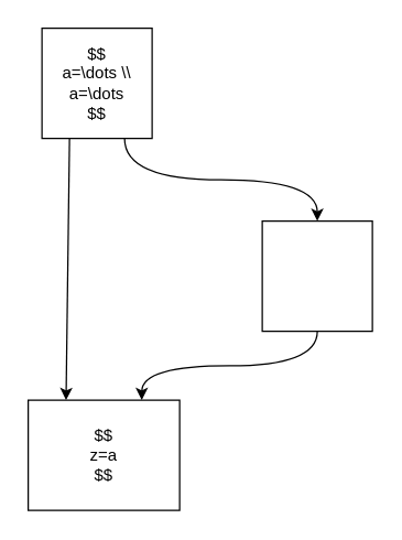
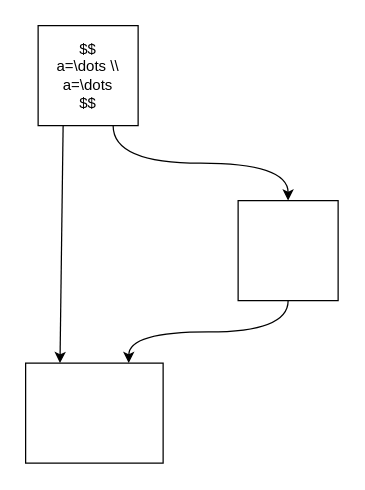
  <mxCell id="0" />
  <mxCell id="1" parent="0" />
  <mxCell id="2" style="rounded=0;orthogonalLoop=1;jettySize=auto;html=1;exitX=0.75;exitY=1;exitDx=0;exitDy=0;entryX=0.5;entryY=0;entryDx=0;entryDy=0;edgeStyle=orthogonalEdgeStyle;curved=1;" edge="1" parent="1" source="3" target="5"><mxGeometry relative="1" as="geometry" /></mxCell>
  <mxCell id="3" value="" style="rounded=0;whiteSpace=wrap;html=1;" vertex="1" parent="1"><mxGeometry x="30" y="20" width="80" height="80" as="geometry" /></mxCell>
  <mxCell id="4" style="edgeStyle=orthogonalEdgeStyle;curved=1;rounded=0;orthogonalLoop=1;jettySize=auto;html=1;entryX=0.75;entryY=0;entryDx=0;entryDy=0;exitX=0.5;exitY=1;exitDx=0;exitDy=0;" edge="1" parent="1" source="5" target="6"><mxGeometry relative="1" as="geometry" /></mxCell>
  <mxCell id="5" value="" style="rounded=0;whiteSpace=wrap;html=1;" vertex="1" parent="1"><mxGeometry x="190" y="160" width="80" height="80" as="geometry" /></mxCell>
  <mxCell id="6" value="" style="rounded=0;whiteSpace=wrap;html=1;" vertex="1" parent="1"><mxGeometry x="20" y="290" width="110" height="80" as="geometry" /></mxCell>
- <mxCell id="7" value="$$&lt;br&gt;z=a&lt;br&gt;$$" style="text;html=1;strokeColor=none;fillColor=none;align=center;verticalAlign=middle;whiteSpace=wrap;rounded=0;" vertex="1" parent="1"><mxGeometry x="20" y="290" width="110" height="80" as="geometry" /></mxCell>
  <mxCell id="8" style="edgeStyle=none;rounded=0;orthogonalLoop=1;jettySize=auto;html=1;exitX=0.25;exitY=1;exitDx=0;exitDy=0;entryX=0.25;entryY=0;entryDx=0;entryDy=0;" edge="1" parent="1" source="9" target="6"><mxGeometry relative="1" as="geometry" /></mxCell>
  <mxCell id="9" value="$$&lt;br&gt;a=\dots \\&lt;br&gt;a=\dots&lt;br&gt;$$" style="text;html=1;strokeColor=none;fillColor=none;align=center;verticalAlign=middle;whiteSpace=wrap;rounded=0;" vertex="1" parent="1"><mxGeometry x="30" y="20" width="80" height="80" as="geometry" /></mxCell>
